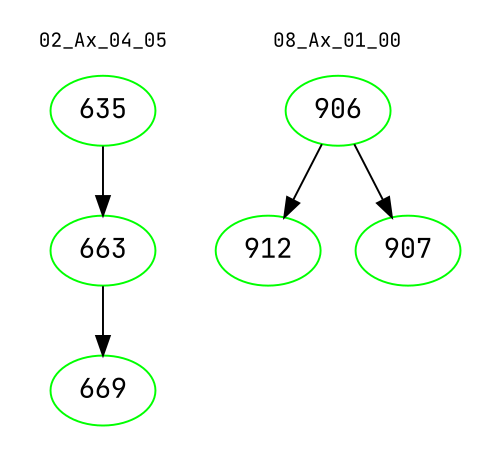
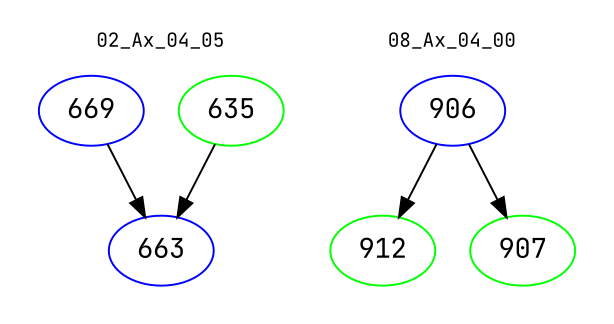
  digraph {
    fontname="JetBrains Mono"
    node [color=green fontname="JetBrains Mono"]
    edge [color=black fontname="JetBrains Mono"]
-   n1 [label=663]
+   n1 [color=blue label=663]
    n2 [label=635]
-   n3 [label=669]
-   n4 [label=906]
+   n3 [color=blue label=669]
+   n4 [color=blue label=906]
    n5 [label=912]
    n6 [label=907]
    subgraph cluster_1 {
      color=white
      fontsize=10
      label="02_Ax_04_05"
      n1
      n2
      n3
    }
    subgraph cluster_2 {
      color=white
      fontsize=10
-     label="08_Ax_01_00"
+     label="08_Ax_04_00"
      n4
      n5
      n6
    }
-   n1 -> n3
+   n3 -> n1
    n2 -> n1
    n4 -> n5
    n4 -> n6
  }
